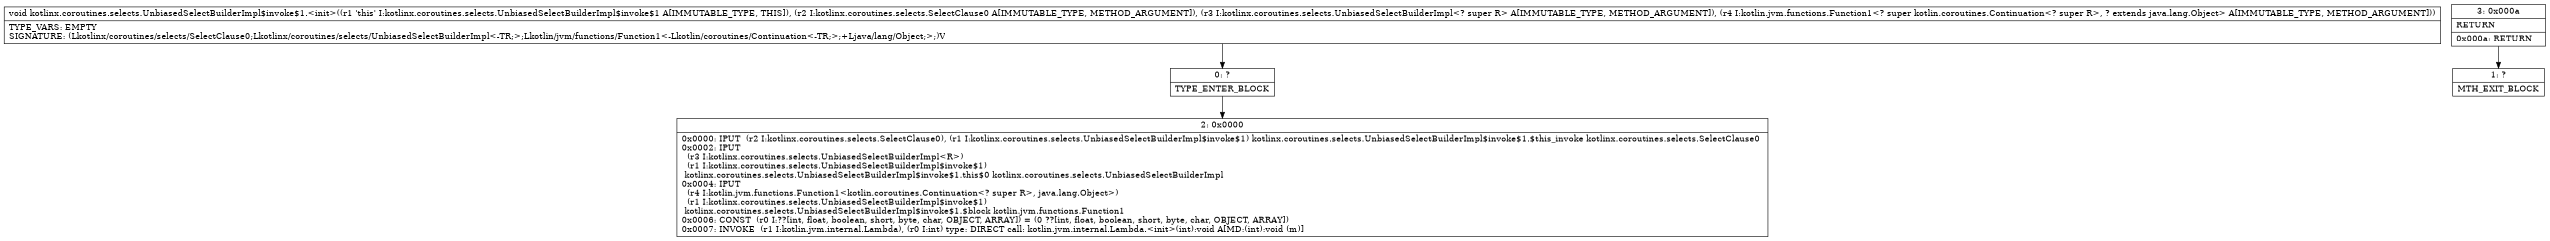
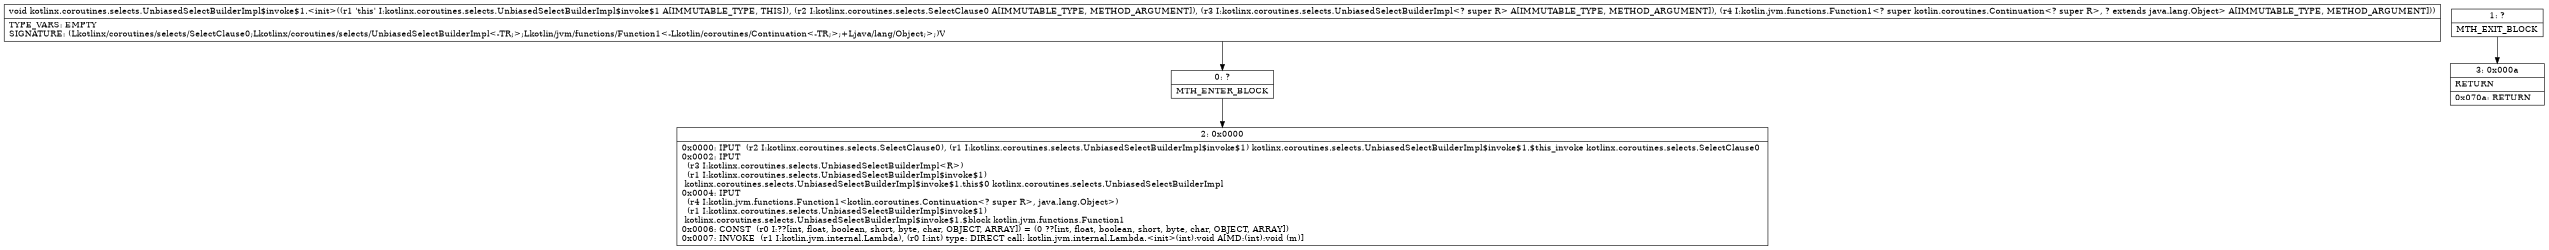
  digraph {
    node [shape=record]
-   n1 [label="{0\:\ ?|TYPE_ENTER_BLOCK\l}"]
+   n1 [label="{0\:\ ?|MTH_ENTER_BLOCK\l}"]
    n2 [label="{2\:\ 0x0000|0x0000: IPUT  (r2 I:kotlinx.coroutines.selects.SelectClause0), (r1 I:kotlinx.coroutines.selects.UnbiasedSelectBuilderImpl$invoke$1) kotlinx.coroutines.selects.UnbiasedSelectBuilderImpl$invoke$1.$this_invoke kotlinx.coroutines.selects.SelectClause0 \l0x0002: IPUT  \l  (r3 I:kotlinx.coroutines.selects.UnbiasedSelectBuilderImpl\<R\>)\l  (r1 I:kotlinx.coroutines.selects.UnbiasedSelectBuilderImpl$invoke$1)\l kotlinx.coroutines.selects.UnbiasedSelectBuilderImpl$invoke$1.this$0 kotlinx.coroutines.selects.UnbiasedSelectBuilderImpl \l0x0004: IPUT  \l  (r4 I:kotlin.jvm.functions.Function1\<kotlin.coroutines.Continuation\<? super R\>, java.lang.Object\>)\l  (r1 I:kotlinx.coroutines.selects.UnbiasedSelectBuilderImpl$invoke$1)\l kotlinx.coroutines.selects.UnbiasedSelectBuilderImpl$invoke$1.$block kotlin.jvm.functions.Function1 \l0x0006: CONST  (r0 I:??[int, float, boolean, short, byte, char, OBJECT, ARRAY]) = (0 ??[int, float, boolean, short, byte, char, OBJECT, ARRAY]) \l0x0007: INVOKE  (r1 I:kotlin.jvm.internal.Lambda), (r0 I:int) type: DIRECT call: kotlin.jvm.internal.Lambda.\<init\>(int):void A[MD:(int):void (m)]\l}"]
-   n3 [label="{3\:\ 0x000a|RETURN\l|0x000a: RETURN   \l}"]
+   n3 [label="{3\:\ 0x000a|RETURN\l|0x070a: RETURN   \l}"]
    n4 [label="{1\:\ ?|MTH_EXIT_BLOCK\l}"]
    n5 [label="{void kotlinx.coroutines.selects.UnbiasedSelectBuilderImpl$invoke$1.\<init\>((r1 'this' I:kotlinx.coroutines.selects.UnbiasedSelectBuilderImpl$invoke$1 A[IMMUTABLE_TYPE, THIS]), (r2 I:kotlinx.coroutines.selects.SelectClause0 A[IMMUTABLE_TYPE, METHOD_ARGUMENT]), (r3 I:kotlinx.coroutines.selects.UnbiasedSelectBuilderImpl\<? super R\> A[IMMUTABLE_TYPE, METHOD_ARGUMENT]), (r4 I:kotlin.jvm.functions.Function1\<? super kotlin.coroutines.Continuation\<? super R\>, ? extends java.lang.Object\> A[IMMUTABLE_TYPE, METHOD_ARGUMENT]))  | TYPE_VARS: EMPTY\lSIGNATURE: (Lkotlinx\/coroutines\/selects\/SelectClause0;Lkotlinx\/coroutines\/selects\/UnbiasedSelectBuilderImpl\<\-TR;\>;Lkotlin\/jvm\/functions\/Function1\<\-Lkotlin\/coroutines\/Continuation\<\-TR;\>;+Ljava\/lang\/Object;\>;)V\l}"]
    n1 -> n2
-   n3 -> n4
+   n4 -> n3
    n5 -> n1
  }
